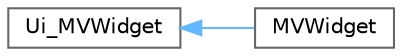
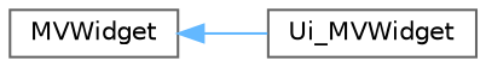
  digraph {
    rankdir=LR
    node [color=grey40 fillcolor=white fontname=Helvetica fontsize=10 shape=box style=filled]
    n1 [height=0.2 label=Ui_MVWidget width=0.4]
    n2 [height=0.2 label=MVWidget width=0.4]
-   n1 -> n2 [color=steelblue1 dir=back fontname=Helvetica fontsize=10 labelfontname=Helvetica labelfontsize=10 style=solid]
+   n2 -> n1 [color=steelblue1 dir=back fontname=Helvetica fontsize=10 labelfontname=Helvetica labelfontsize=10 style=solid]
  }
